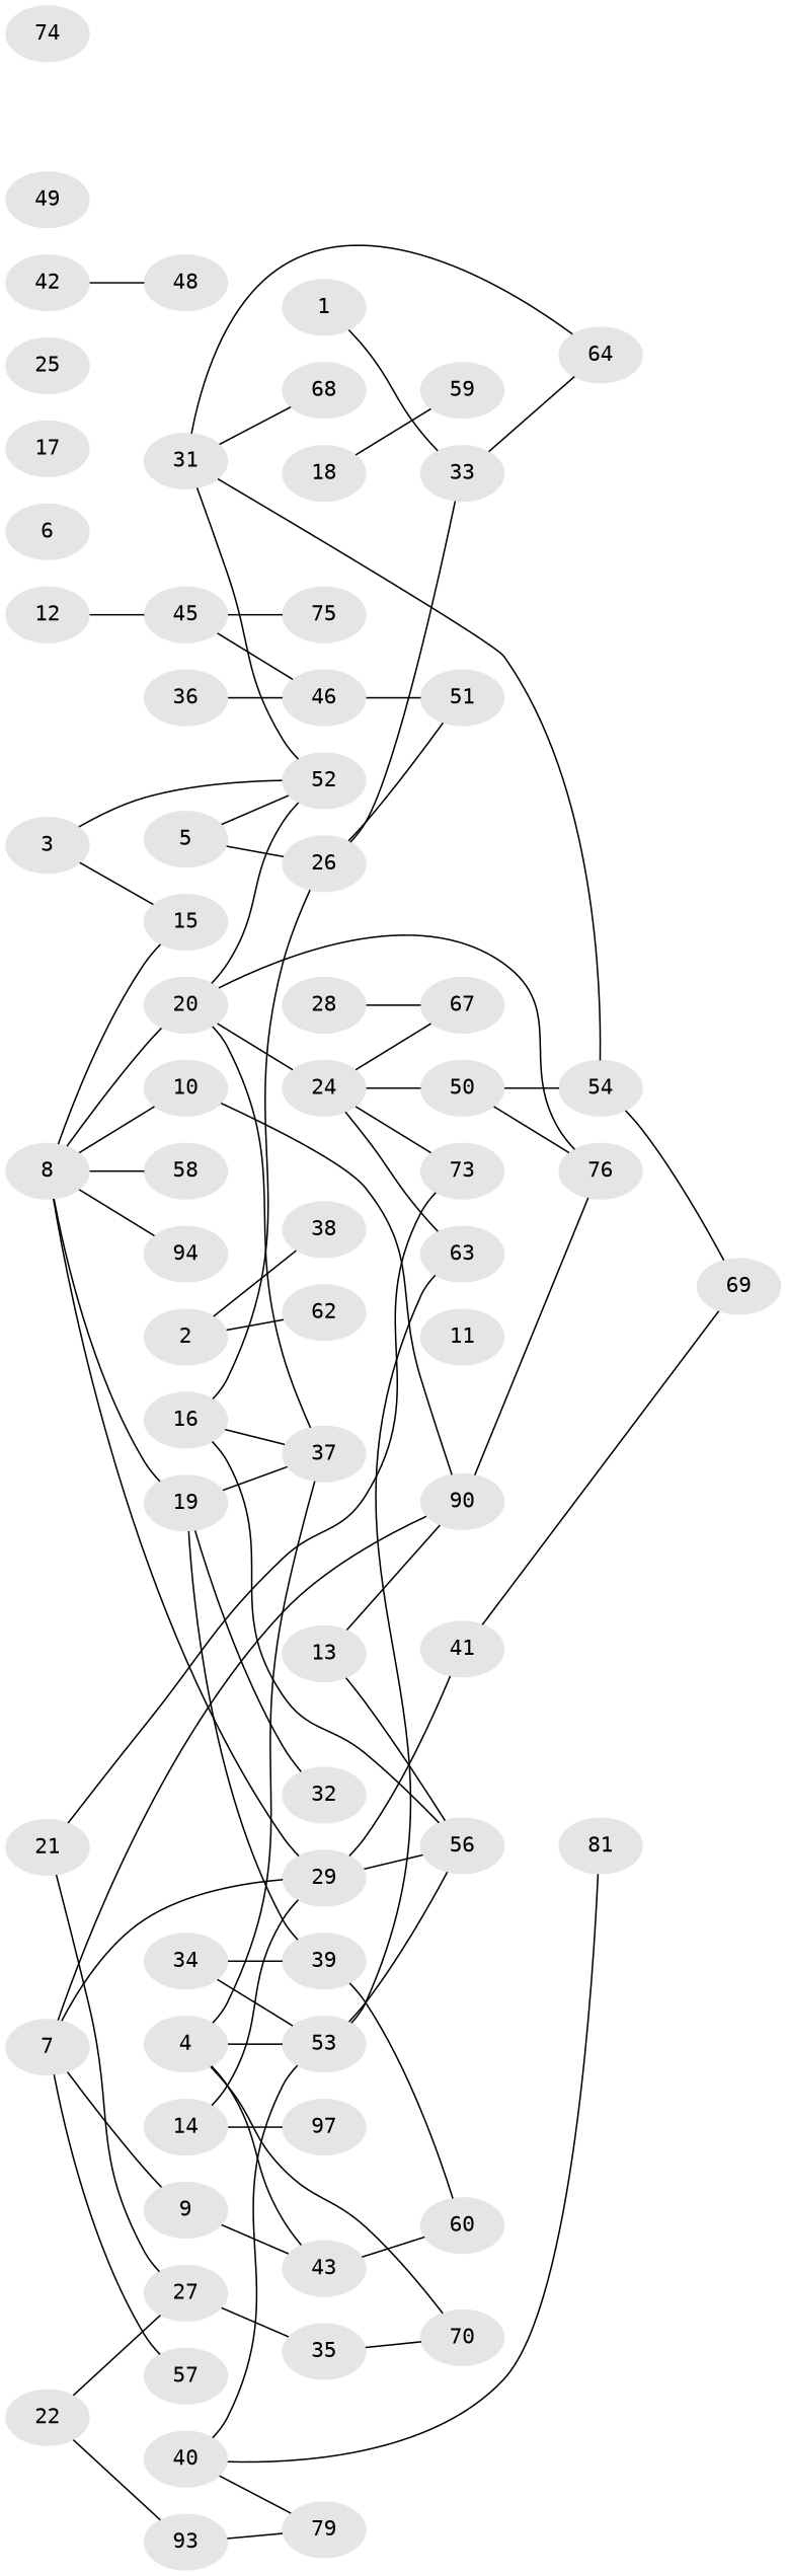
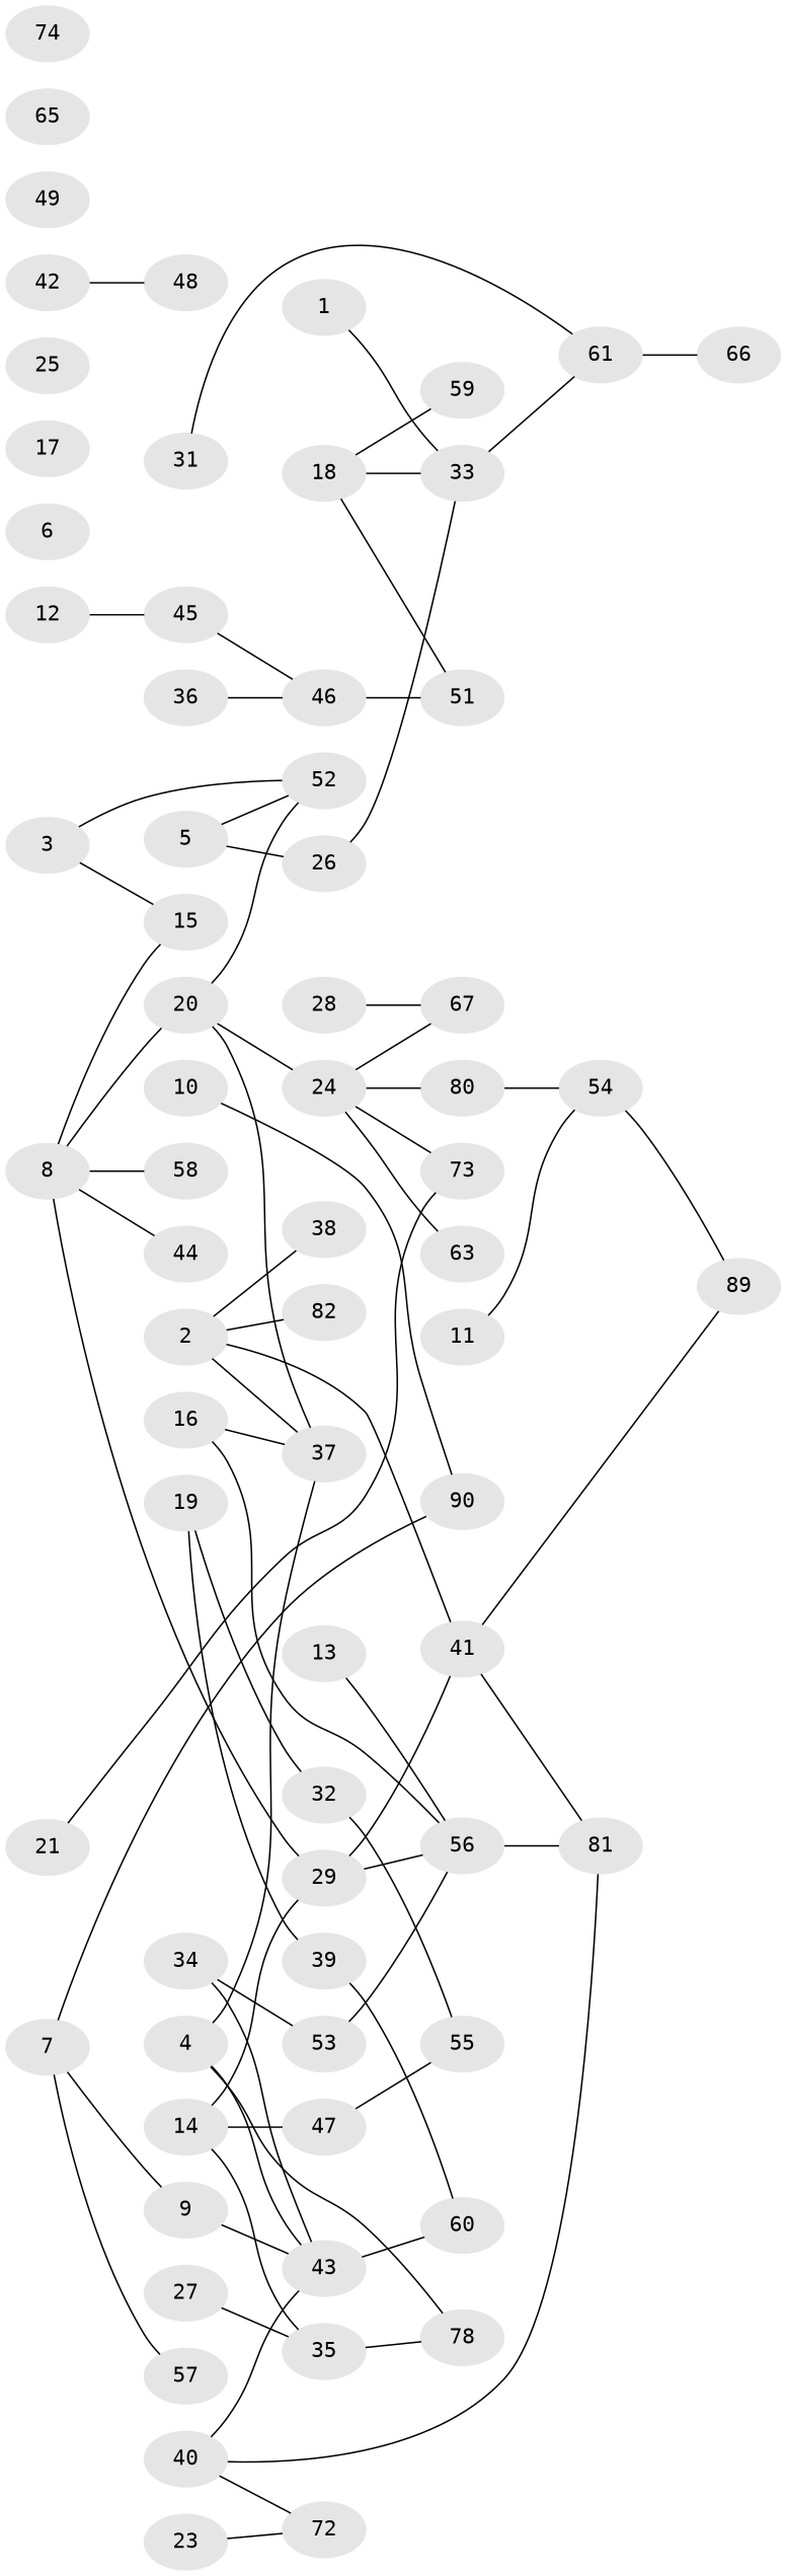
  graph {
    fontname="DejaVu Sans Mono"
    rankdir=LR
    node [color=gray90 fontname="DejaVu Sans Mono" style=filled]
    edge [fontname="DejaVu Sans Mono"]
    1
    33
-   64
+   64 [label=61]
    2
    37
    38
    41
-   62
+   62 [label=82]
    n9 [label=81]
-   69
+   69 [label=89]
    3
    15
    52
    4
    43
    53
-   70
+   70 [label=78]
    60
    56
    63
    5
    26
    6
    7
    9
    29
    n27 [label=90]
    57
-   76
    8
    10
    19
    20
-   44 [label=94]
+   44
    58
    32
    39
    24
    11
    12
    45
    46
-   75
    13
    14
    35
-   47 [label=97]
+   47
+   55
    16
    17
    18
    51
    59
    73
-   50
+   50 [label=80]
    67
    21
    27
-   22
-   23 [label=93]
-   72 [label=79]
+   23
+   72
    54
    25
    28
    31
-   68
+   66
    34
    36
    40
    42
    48
    49
+   65
    74
    1 -- 33
    33 -- 64
-   19 -- 37
+   64 -- 66
+   2 -- 37
    2 -- 38
+   2 -- 41
    2 -- 62
+   41 -- n9
    41 -- 69
    3 -- 15
    3 -- 52
    4 -- 37
    4 -- 43
-   4 -- 53
    4 -- 70
    43 -- 60
    53 -- 56
-   53 -- 63
+   56 -- n9
    5 -- 52
    5 -- 26
    26 -- 33
    7 -- 9
-   7 -- 29
    7 -- n27
    7 -- 57
    9 -- 43
    29 -- 41
    29 -- 56
-   n27 -- 76
    8 -- 15
    8 -- 29
-   8 -- 10
-   8 -- 19
    8 -- 20
    8 -- 44
    8 -- 58
    10 -- n27
    19 -- 32
    19 -- 39
    20 -- 37
    20 -- 52
-   20 -- 76
    20 -- 24
+   32 -- 55
    39 -- 60
    24 -- 63
    24 -- 73
    24 -- 50
    24 -- 67
    12 -- 45
    45 -- 46
-   45 -- 75
    46 -- 51
    13 -- 56
-   13 -- n27
    14 -- 29
+   14 -- 35
    14 -- 47
    35 -- 70
+   47 -- 55
    16 -- 37
    16 -- 56
-   16 -- 26
-   26 -- 51
+   18 -- 33
+   18 -- 51
    18 -- 59
-   50 -- 76
    50 -- 54
    21 -- 73
-   21 -- 27
    27 -- 35
-   22 -- 27
-   22 -- 23
    23 -- 72
    54 -- 69
    28 -- 67
    31 -- 64
-   31 -- 52
-   31 -- 54
-   31 -- 68
-   34 -- 39
+   11 -- 54
+   34 -- 43
    34 -- 53
    36 -- 46
    40 -- n9
-   40 -- 53
+   40 -- 43
    40 -- 72
    42 -- 48
  }
